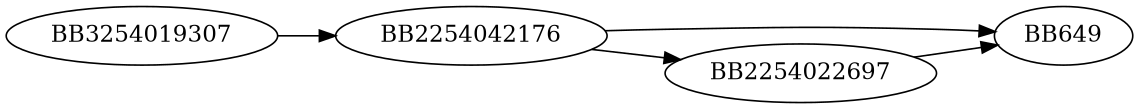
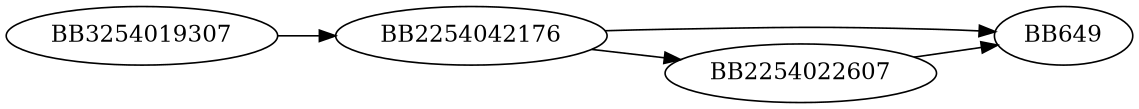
  digraph {
    rankdir=LR
    n1 [label=BB3254019307]
    BB2254042176
    BB649
-   BB2254022607 [label=BB2254022697]
+   BB2254022607
    n1 -> BB2254042176
    BB2254042176 -> BB649
    BB2254042176 -> BB2254022607
    BB2254022607 -> BB649
  }
